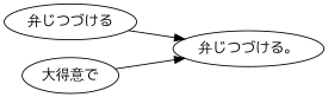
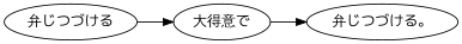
  digraph {
    fontname="Liberation Mono"
    rankdir=LR
    node [fontname="Liberation Mono"]
    edge [fontname="Liberation Mono"]
    n1 [label="弁じつづける"]
    n2 [label="弁じつづける。"]
    n3 [label="大得意で"]
-   n1 -> n2
+   n1 -> n3
    n3 -> n2
  }
